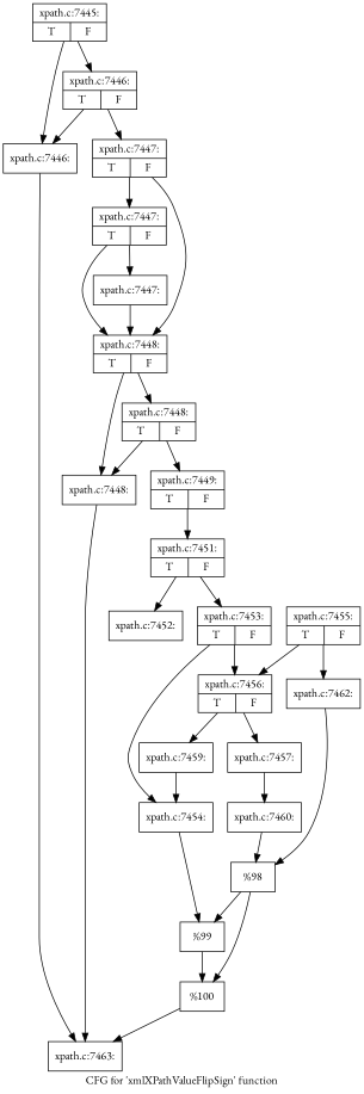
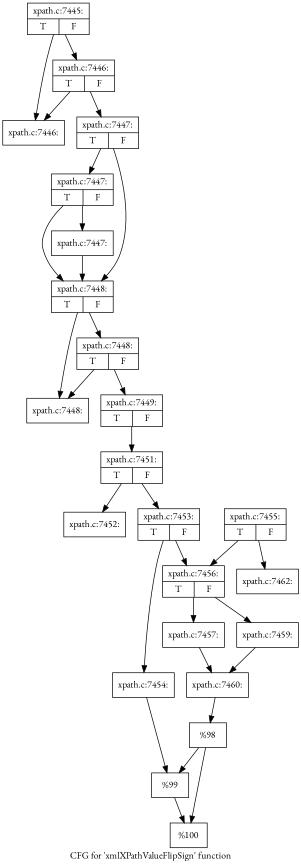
  digraph {
    fontname="EB Garamond"
    label="CFG for 'xmlXPathValueFlipSign' function"
    node [fontname="EB Garamond" shape=record]
    edge [fontname="EB Garamond"]
    n1 [label="{xpath.c:7445:|{<s0>T|<s1>F}}"]
    n2 [label="{xpath.c:7446:}"]
    n3 [label="{xpath.c:7446:|{<s0>T|<s1>F}}"]
-   n4 [label="{xpath.c:7463:}"]
    n5 [label="{xpath.c:7447:|{<s0>T|<s1>F}}"]
    n6 [label="{xpath.c:7447:|{<s0>T|<s1>F}}"]
    n7 [label="{xpath.c:7448:|{<s0>T|<s1>F}}"]
    n8 [label="{xpath.c:7447:}"]
    n9 [label="{xpath.c:7448:}"]
    n10 [label="{xpath.c:7448:|{<s0>T|<s1>F}}"]
    n11 [label="{xpath.c:7449:|{<s0>T|<s1>F}}"]
    n12 [label="{xpath.c:7451:|{<s0>T|<s1>F}}"]
    n13 [label="{xpath.c:7452:}"]
    n14 [label="{xpath.c:7453:|{<s0>T|<s1>F}}"]
    n15 [label="{xpath.c:7454:}"]
    n16 [label="{xpath.c:7456:|{<s0>T|<s1>F}}"]
    n17 [label="{%100}"]
    n18 [label="{%99}"]
    n19 [label="{xpath.c:7455:|{<s0>T|<s1>F}}"]
    n20 [label="{xpath.c:7462:}"]
    n21 [label="{xpath.c:7457:}"]
    n22 [label="{xpath.c:7459:}"]
    n23 [label="{%98}"]
    n24 [label="{xpath.c:7460:}"]
    n1 -> n2
    n1 -> n3
-   n2 -> n4
    n3 -> n2
    n3 -> n5
    n5 -> n6
    n5 -> n7
    n6 -> n7
    n6 -> n8
    n7 -> n9
    n7 -> n10
    n8 -> n7
-   n9 -> n4
    n10 -> n9
    n10 -> n11
    n11 -> n12
    n12 -> n13
    n12 -> n14
    n14 -> n15
    n14 -> n16
    n15 -> n18
    n16 -> n21
    n16 -> n22
-   n17 -> n4
    n18 -> n17
    n19 -> n16
    n19 -> n20
-   n20 -> n23
    n21 -> n24
-   n22 -> n15
+   n22 -> n24
    n23 -> n17
    n23 -> n18
    n24 -> n23
  }
